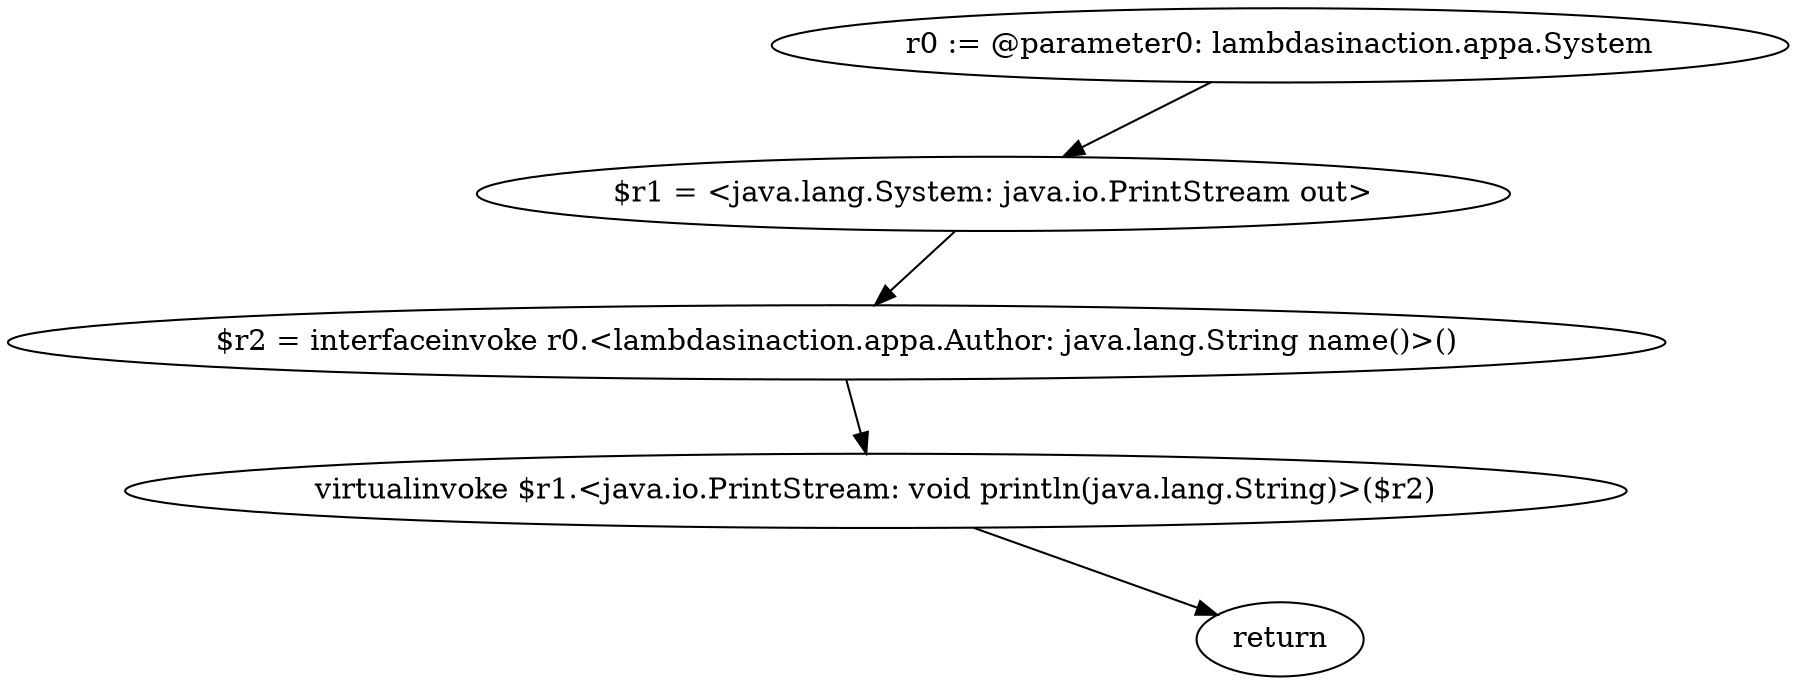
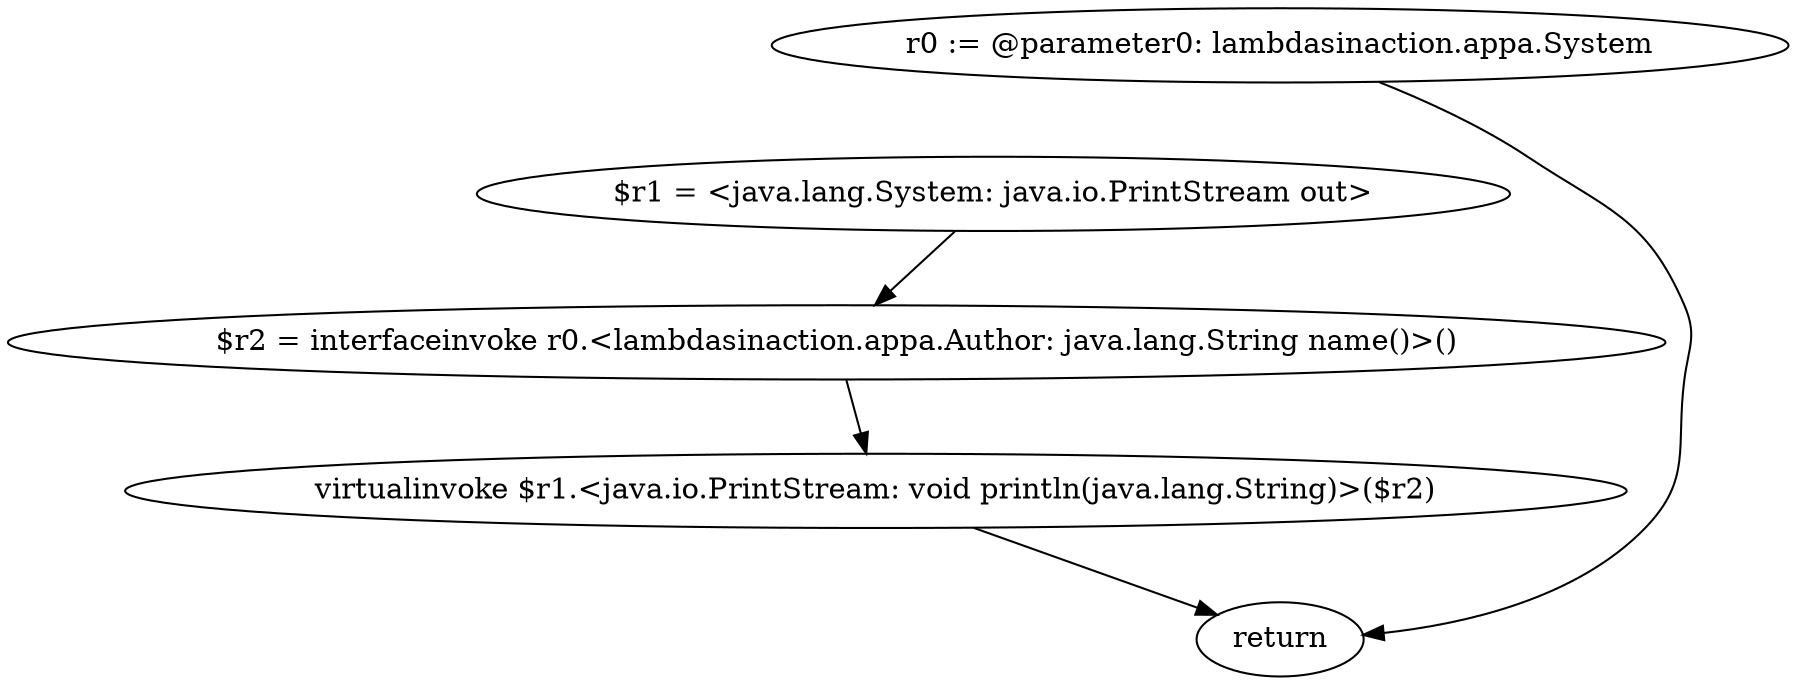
  digraph {
    n1 [label="r0 := @parameter0: lambdasinaction.appa.System"]
    "$r1 = <java.lang.System: java.io.PrintStream out>"
    "$r2 = interfaceinvoke r0.<lambdasinaction.appa.Author: java.lang.String name()>()"
    "virtualinvoke $r1.<java.io.PrintStream: void println(java.lang.String)>($r2)"
    return
-   n1 -> "$r1 = <java.lang.System: java.io.PrintStream out>"
+   n1 -> return
    "$r1 = <java.lang.System: java.io.PrintStream out>" -> "$r2 = interfaceinvoke r0.<lambdasinaction.appa.Author: java.lang.String name()>()"
    "$r2 = interfaceinvoke r0.<lambdasinaction.appa.Author: java.lang.String name()>()" -> "virtualinvoke $r1.<java.io.PrintStream: void println(java.lang.String)>($r2)"
    "virtualinvoke $r1.<java.io.PrintStream: void println(java.lang.String)>($r2)" -> return
  }
